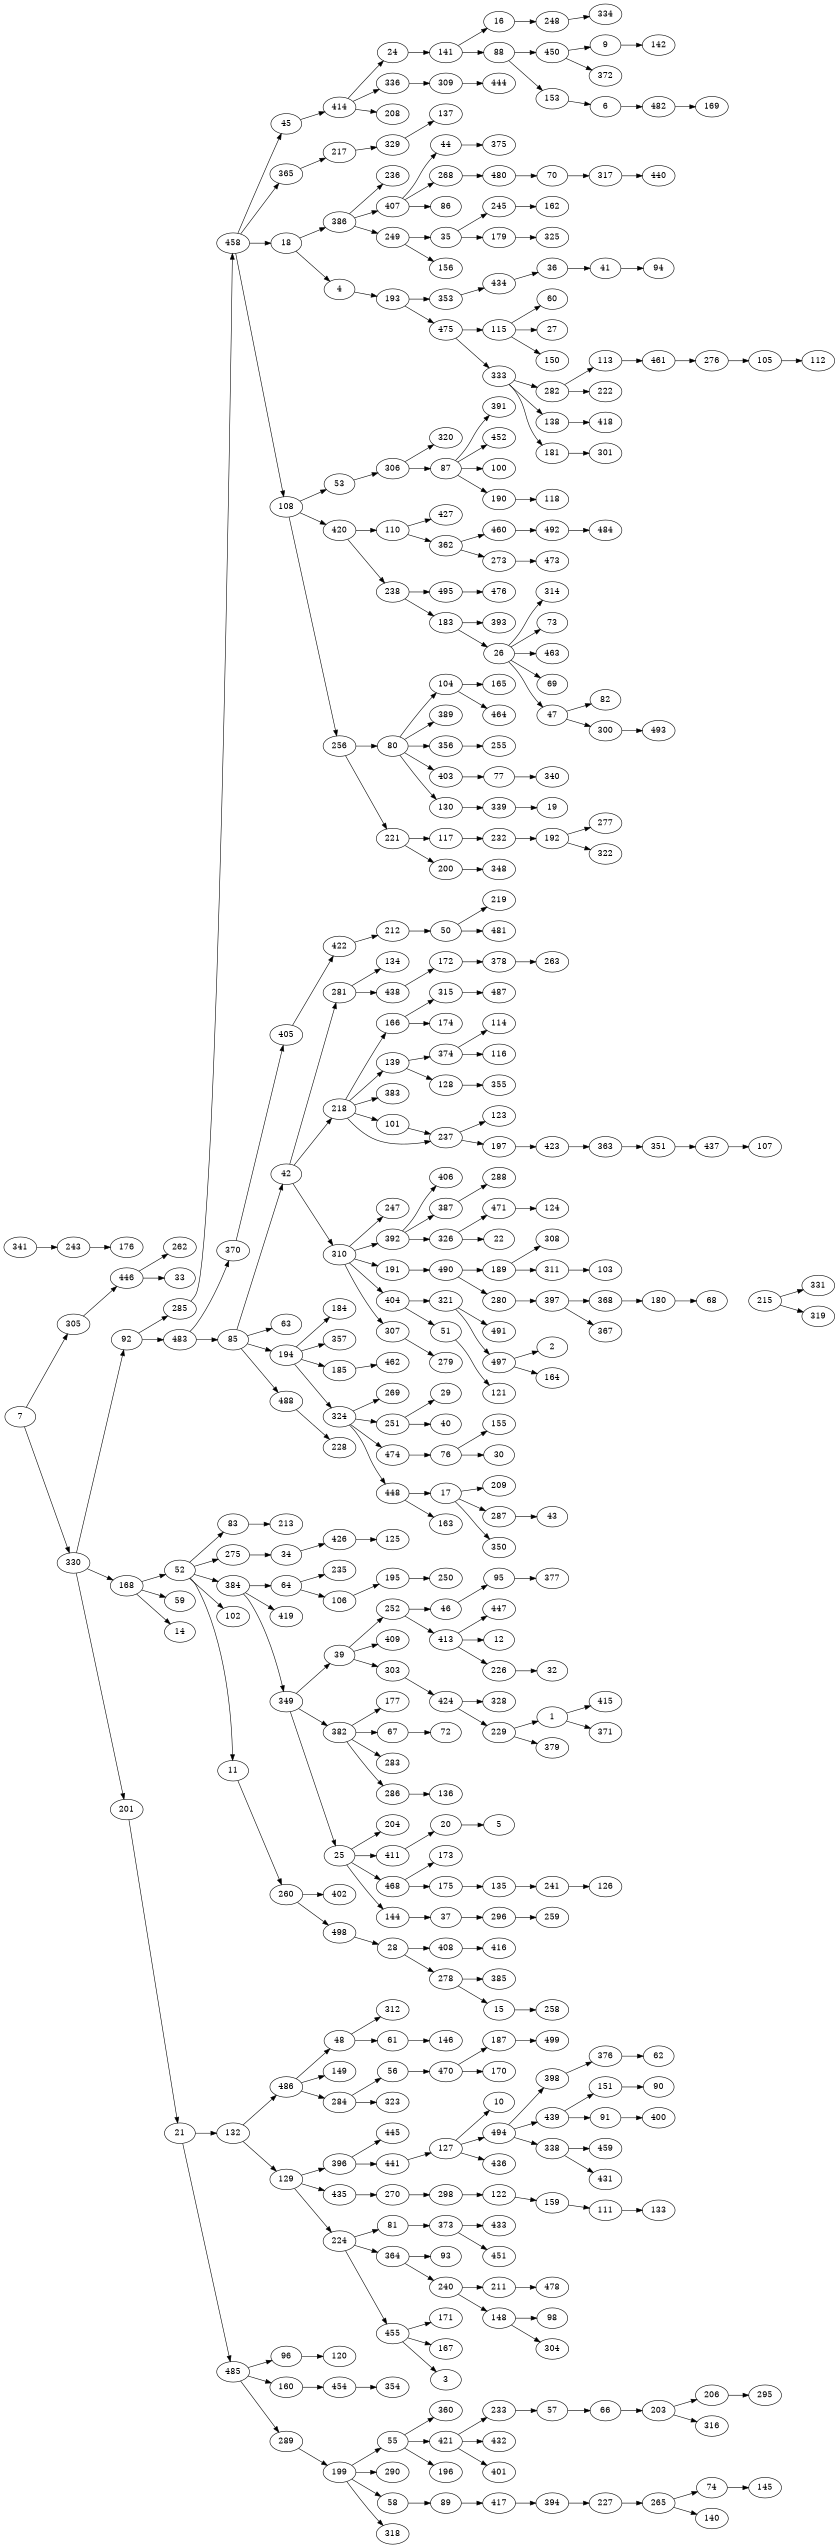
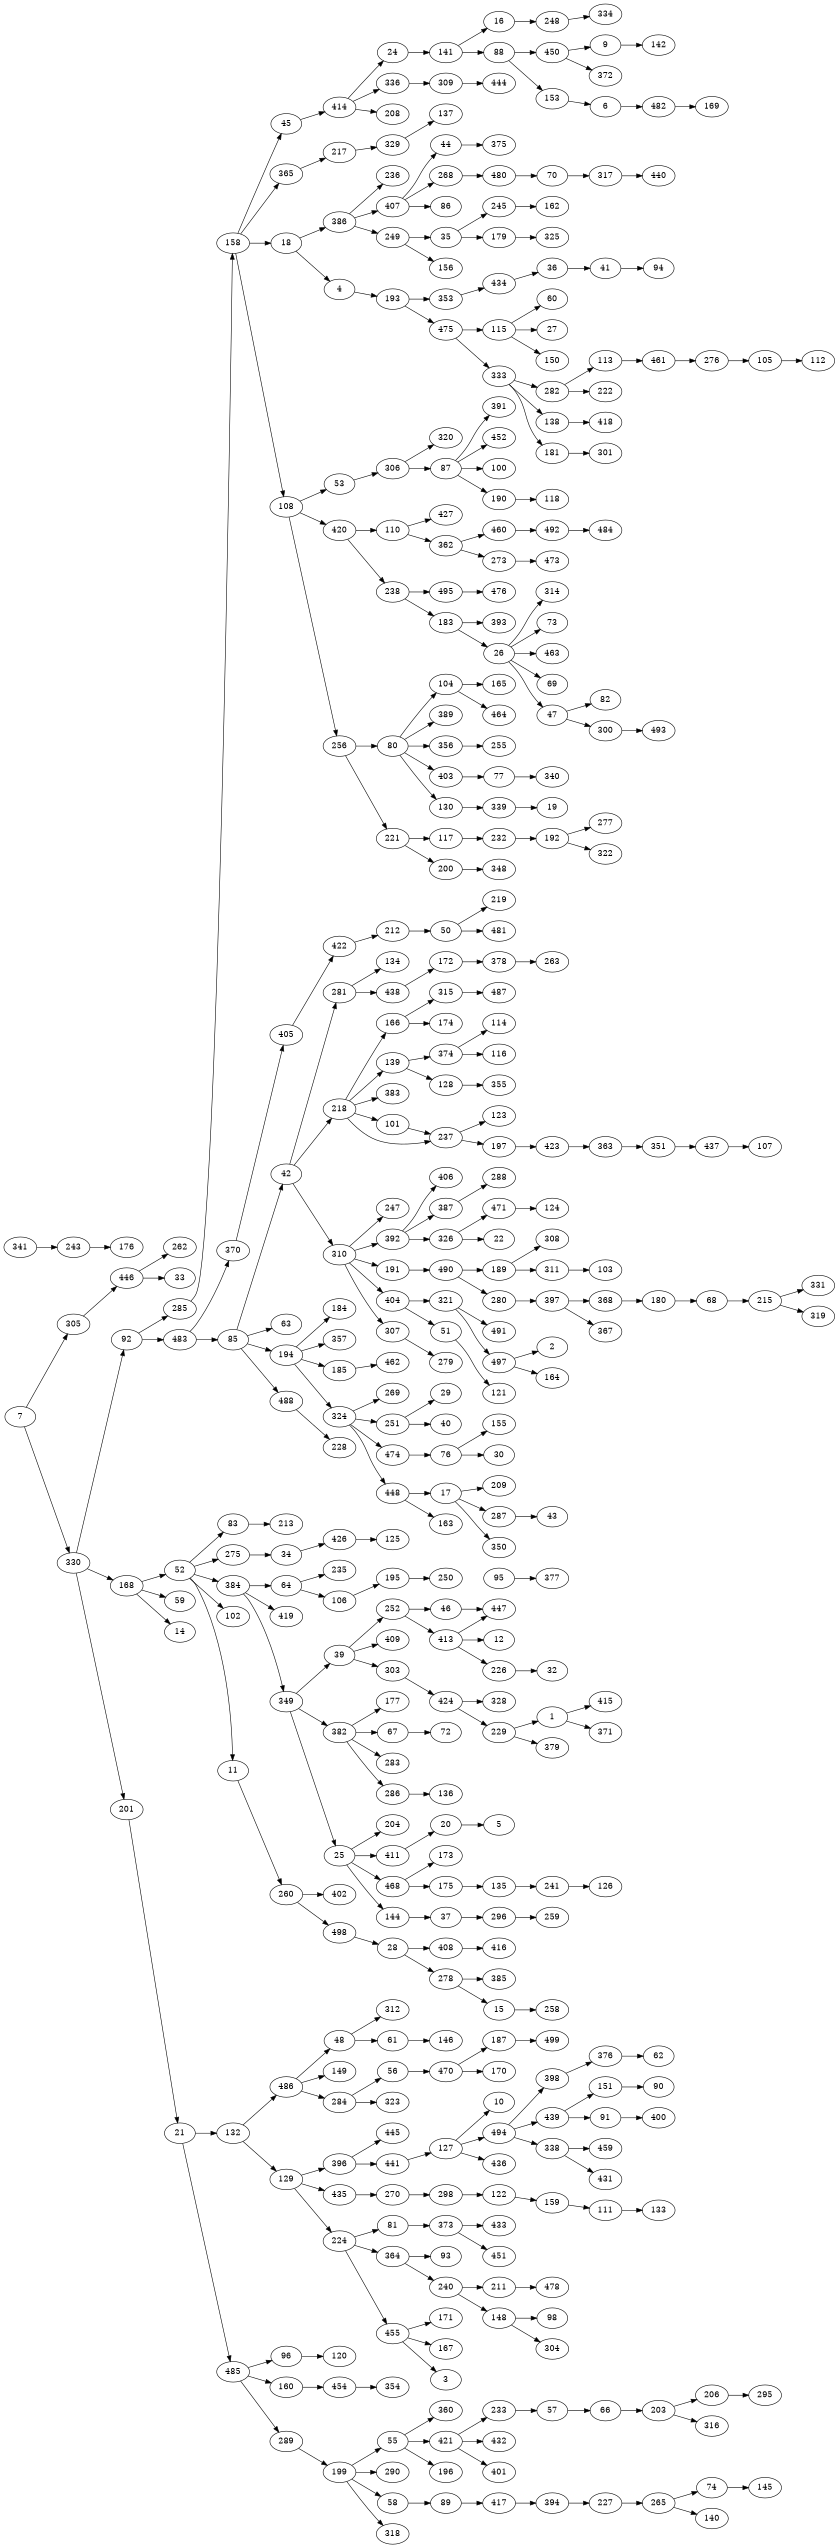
  digraph {
    rankdir=LR
    7
    305
    330
    446
    92
    168
    201
    262
    33
    285
    483
    52
    59
    14
    21
-   158 [label=458]
+   158
    370
    85
    83
    275
    384
    102
    11
    132
    485
    45
    365
    18
    108
    405
    42
    63
    194
    488
    213
    34
    64
    419
    349
    260
    486
    129
    96
    160
    289
    414
    217
    386
    4
    53
    420
    256
    422
    281
    218
    310
    184
    357
    185
    324
    228
    426
    235
    106
    39
    382
    25
    402
    498
    48
    149
    284
    396
    435
    224
    120
    454
    199
    24
    336
    208
    329
    236
    407
    249
    193
    306
    110
    238
    80
    221
    212
    134
    438
    166
    139
    383
    101
    237
    247
    392
    191
    404
    307
    462
    269
    251
    474
    448
    125
    195
    252
    409
    303
    177
    67
    283
    286
    204
    411
    468
    144
    28
    312
    61
    56
    323
    445
    441
    270
    81
    364
    455
    354
    55
    290
    58
    318
    141
    309
    137
    44
    268
    86
    35
    156
    353
    475
    320
    87
    427
    362
    495
    183
    104
    389
    356
    403
    130
    117
    200
    50
    172
    315
    174
    374
    128
    341
    243
    406
    387
    326
    490
    321
    51
    279
    29
    40
    76
    17
    163
    250
    46
    413
    424
    72
    136
    20
    173
    175
    37
    408
    278
    146
    470
    127
    298
    373
    93
    240
    171
    167
    3
    360
    421
    196
    89
    16
    88
    444
    375
    480
    245
    179
    434
    115
    333
    391
    452
    100
    190
    460
    273
    476
    393
    26
    165
    464
    255
    77
    339
    232
    348
    219
    481
    378
    487
    114
    116
    355
    123
    197
    176
    288
    471
    22
    189
    280
    491
    497
    121
    155
    30
    209
    287
    350
    95
    447
    12
    226
    328
    229
    5
    135
    296
    416
    385
    15
    187
    170
    10
    494
    436
    122
    433
    451
    211
    148
    233
    432
    401
    417
    248
    450
    153
    70
    162
    325
    36
    60
    27
    150
    282
    138
    181
    118
    492
    473
    314
    73
    463
    69
    47
    340
    19
    192
    263
    423
    124
    308
    311
    397
    2
    164
    43
    377
    32
    1
    379
    241
    259
    258
    499
    398
    439
    338
    159
    478
    98
    304
    57
    394
    334
    9
    372
    6
    317
    41
    113
    222
    418
    301
    484
    82
    300
    277
    322
    363
    103
    368
    367
    415
    371
    126
    376
    151
    91
    459
    431
    111
    66
    227
    142
    482
    440
    94
    461
    493
    351
    180
    62
    90
    400
    133
    203
    265
    169
    276
    437
    68
    206
    316
    74
    140
    105
    107
    215
    295
    145
    112
    331
    319
    7 -> 305
    7 -> 330
    305 -> 446
    330 -> 92
    330 -> 168
    330 -> 201
    446 -> 262
    446 -> 33
    92 -> 285
    92 -> 483
    168 -> 52
    168 -> 59
    168 -> 14
    201 -> 21
    285 -> 158
    483 -> 370
    483 -> 85
    52 -> 83
    52 -> 275
    52 -> 384
    52 -> 102
    52 -> 11
    21 -> 132
    21 -> 485
    158 -> 45
    158 -> 365
    158 -> 18
    158 -> 108
    370 -> 405
    85 -> 42
    85 -> 63
    85 -> 194
    85 -> 488
    83 -> 213
    275 -> 34
    384 -> 64
    384 -> 419
    384 -> 349
    11 -> 260
    132 -> 486
    132 -> 129
    485 -> 96
    485 -> 160
    485 -> 289
    45 -> 414
    365 -> 217
    18 -> 386
    18 -> 4
    108 -> 53
    108 -> 420
    108 -> 256
    405 -> 422
    42 -> 281
    42 -> 218
    42 -> 310
    194 -> 184
    194 -> 357
    194 -> 185
    194 -> 324
    488 -> 228
    34 -> 426
    64 -> 235
    64 -> 106
    349 -> 39
    349 -> 382
    349 -> 25
    260 -> 402
    260 -> 498
    486 -> 48
    486 -> 149
    486 -> 284
    129 -> 396
    129 -> 435
    129 -> 224
    96 -> 120
    160 -> 454
    289 -> 199
    414 -> 24
    414 -> 336
    414 -> 208
    217 -> 329
    386 -> 236
    386 -> 407
    386 -> 249
    4 -> 193
    53 -> 306
    420 -> 110
    420 -> 238
    256 -> 80
    256 -> 221
    422 -> 212
    281 -> 134
    281 -> 438
    218 -> 166
    218 -> 139
    218 -> 383
    218 -> 101
    218 -> 237
    310 -> 247
    310 -> 392
    310 -> 191
    310 -> 404
    310 -> 307
    185 -> 462
    324 -> 269
    324 -> 251
    324 -> 474
    324 -> 448
    426 -> 125
    106 -> 195
    39 -> 252
    39 -> 409
    39 -> 303
    382 -> 177
    382 -> 67
    382 -> 283
    382 -> 286
    25 -> 204
    25 -> 411
    25 -> 468
    25 -> 144
    498 -> 28
    48 -> 312
    48 -> 61
    284 -> 56
    284 -> 323
    396 -> 445
    396 -> 441
    435 -> 270
    224 -> 81
    224 -> 364
    224 -> 455
    454 -> 354
    199 -> 55
    199 -> 290
    199 -> 58
    199 -> 318
    24 -> 141
    336 -> 309
    329 -> 137
    407 -> 44
    407 -> 268
    407 -> 86
    249 -> 35
    249 -> 156
    193 -> 353
    193 -> 475
    306 -> 320
    306 -> 87
    110 -> 427
    110 -> 362
    238 -> 495
    238 -> 183
    80 -> 104
    80 -> 389
    80 -> 356
    80 -> 403
    80 -> 130
    221 -> 117
    221 -> 200
    212 -> 50
    438 -> 172
    166 -> 315
    166 -> 174
    139 -> 374
    139 -> 128
    101 -> 237
    237 -> 123
    237 -> 197
    392 -> 406
    392 -> 387
    392 -> 326
    191 -> 490
    404 -> 321
    404 -> 51
    307 -> 279
    251 -> 29
    251 -> 40
    474 -> 76
    448 -> 17
    448 -> 163
    195 -> 250
    252 -> 46
    252 -> 413
    303 -> 424
    67 -> 72
    286 -> 136
    411 -> 20
    468 -> 173
    468 -> 175
    144 -> 37
    28 -> 408
    28 -> 278
    61 -> 146
    56 -> 470
    441 -> 127
    270 -> 298
    81 -> 373
    364 -> 93
    364 -> 240
    455 -> 171
    455 -> 167
    455 -> 3
    55 -> 360
    55 -> 421
    55 -> 196
    58 -> 89
    141 -> 16
    141 -> 88
    309 -> 444
    44 -> 375
    268 -> 480
    35 -> 245
    35 -> 179
    353 -> 434
    475 -> 115
    475 -> 333
    87 -> 391
    87 -> 452
    87 -> 100
    87 -> 190
    362 -> 460
    362 -> 273
    495 -> 476
    183 -> 393
    183 -> 26
    104 -> 165
    104 -> 464
    356 -> 255
    403 -> 77
    130 -> 339
    117 -> 232
    200 -> 348
    50 -> 219
    50 -> 481
    172 -> 378
    315 -> 487
    374 -> 114
    374 -> 116
    128 -> 355
    341 -> 243
    243 -> 176
    387 -> 288
    326 -> 471
    326 -> 22
    490 -> 189
    490 -> 280
    321 -> 491
    321 -> 497
    51 -> 121
    76 -> 155
    76 -> 30
    17 -> 209
    17 -> 287
    17 -> 350
-   46 -> 95
+   46 -> 447
    413 -> 447
    413 -> 12
    413 -> 226
    424 -> 328
    424 -> 229
    20 -> 5
    175 -> 135
    37 -> 296
    408 -> 416
    278 -> 385
    278 -> 15
    470 -> 187
    470 -> 170
    127 -> 10
    127 -> 494
    127 -> 436
    298 -> 122
    373 -> 433
    373 -> 451
    240 -> 211
    240 -> 148
    421 -> 233
    421 -> 432
    421 -> 401
    89 -> 417
    16 -> 248
    88 -> 450
    88 -> 153
    480 -> 70
    245 -> 162
    179 -> 325
    434 -> 36
    115 -> 60
    115 -> 27
    115 -> 150
    333 -> 282
    333 -> 138
    333 -> 181
    190 -> 118
    460 -> 492
    273 -> 473
    26 -> 314
    26 -> 73
    26 -> 463
    26 -> 69
    26 -> 47
    77 -> 340
    339 -> 19
    232 -> 192
    378 -> 263
    197 -> 423
    471 -> 124
    189 -> 308
    189 -> 311
    280 -> 397
    497 -> 2
    497 -> 164
    287 -> 43
    95 -> 377
    226 -> 32
    229 -> 1
    229 -> 379
    135 -> 241
    296 -> 259
    15 -> 258
    187 -> 499
    494 -> 398
    494 -> 439
    494 -> 338
    122 -> 159
    211 -> 478
    148 -> 98
    148 -> 304
    233 -> 57
    417 -> 394
    248 -> 334
    450 -> 9
    450 -> 372
    153 -> 6
    70 -> 317
    36 -> 41
    282 -> 113
    282 -> 222
    138 -> 418
    181 -> 301
    492 -> 484
    47 -> 82
    47 -> 300
    192 -> 277
    192 -> 322
    423 -> 363
    311 -> 103
    397 -> 368
    397 -> 367
    1 -> 415
    1 -> 371
    241 -> 126
    398 -> 376
    439 -> 151
    439 -> 91
    338 -> 459
    338 -> 431
    159 -> 111
    57 -> 66
    394 -> 227
    9 -> 142
    6 -> 482
    317 -> 440
    41 -> 94
    113 -> 461
    300 -> 493
    363 -> 351
    368 -> 180
    376 -> 62
    151 -> 90
    91 -> 400
    111 -> 133
    66 -> 203
    227 -> 265
    482 -> 169
    461 -> 276
    351 -> 437
    180 -> 68
    203 -> 206
    203 -> 316
    265 -> 74
    265 -> 140
    276 -> 105
    437 -> 107
+   68 -> 215
    206 -> 295
    74 -> 145
    105 -> 112
    215 -> 331
    215 -> 319
  }
